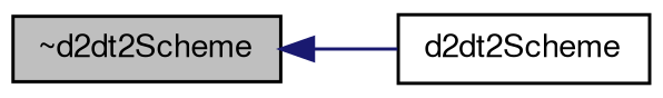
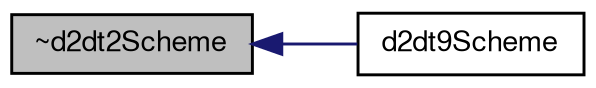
  digraph {
    rankdir=LR
    node [color=black fontname=FreeSans fontsize=10 shape=record]
    n1 [fillcolor=grey75 fontcolor=black height=0.2 label="~d2dt2Scheme" style=filled width=0.4]
-   n2 [height=0.2 label=d2dt2Scheme width=0.4]
+   n2 [height=0.2 label=d2dt9Scheme width=0.4]
    n1 -> n2 [color=midnightblue dir=back fontname=FreeSans fontsize=10 labelfontname=FreeSans labelfontsize=10 style=solid]
  }
